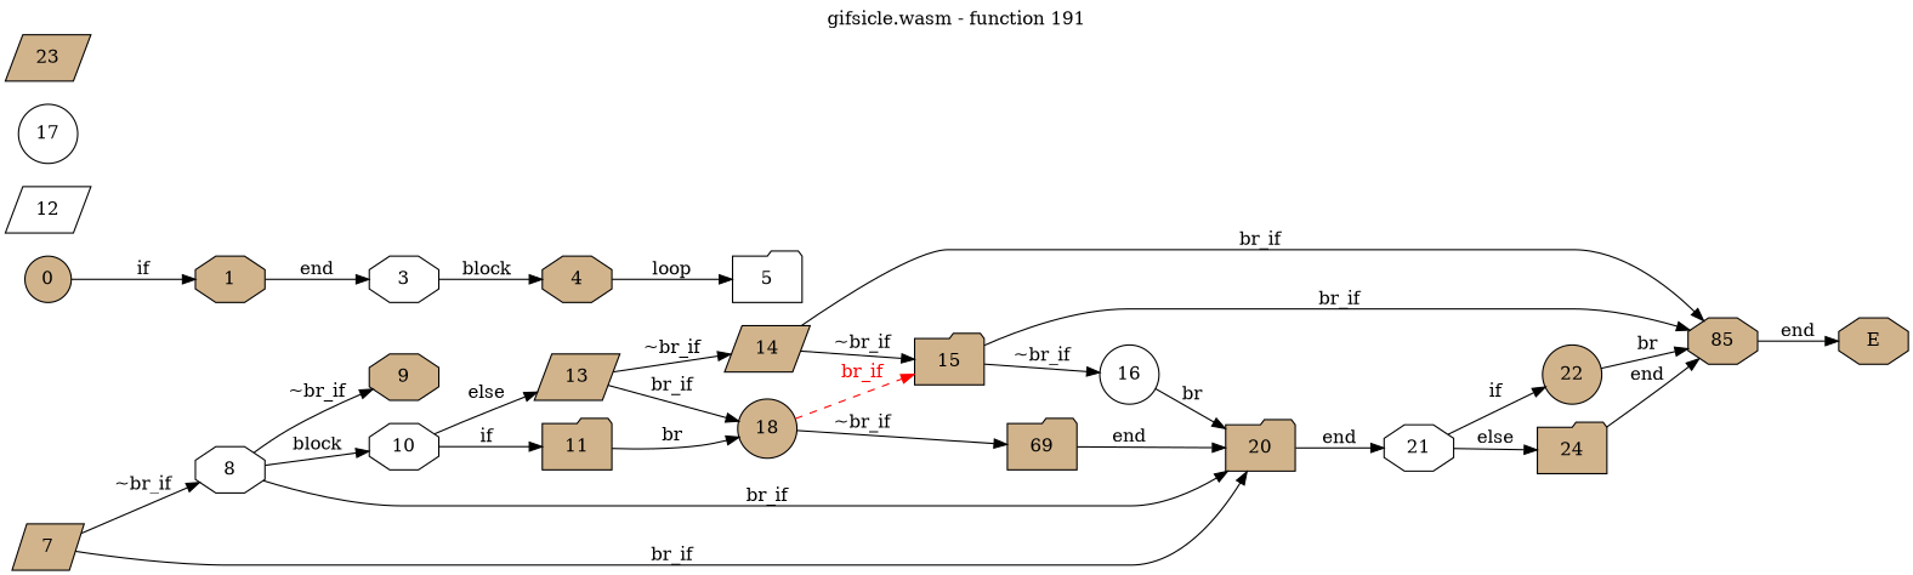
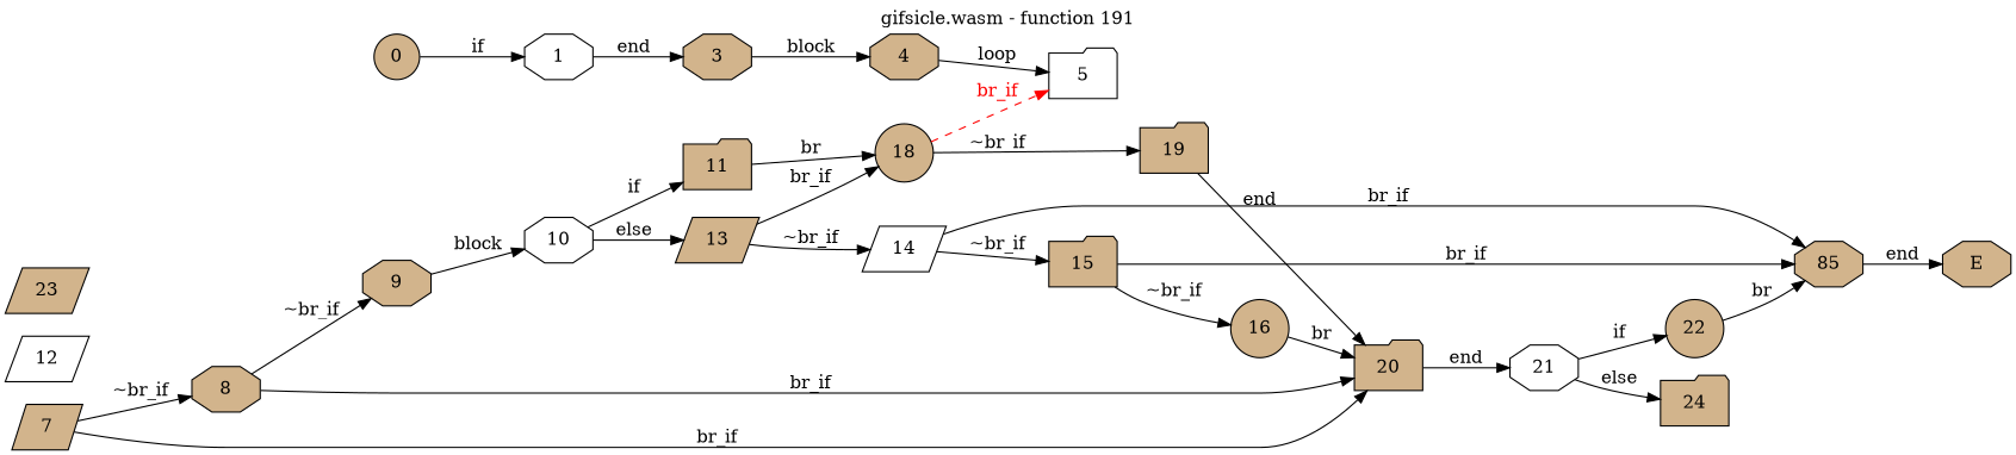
  digraph {
    label="gifsicle.wasm - function 191"
    labelfontcolor=black
    labelfontname=Helvetica
    labelfontsize=16
    labelloc=t
    rankdir=LR
    node [fillcolor=tan shape=octagon style=filled fontcolor=black]
    E [fontcolor=""]
    n2 [label=0 shape=circle]
-   n3 [label=1]
-   n4 [fillcolor=white label=3]
+   n3 [fillcolor=white label=1]
+   n4 [label=3]
    n5 [label=4]
    n6 [fillcolor=white label=5 shape=folder]
    n7 [label=7 shape=parallelogram]
    n8 [label=20 shape=folder]
-   n9 [fillcolor=white label=8]
+   n9 [label=8]
    n10 [fillcolor=white label=21]
    n11 [label=9]
    n12 [fillcolor=white label=10]
    n13 [label=11 shape=folder]
    n14 [label=13 shape=parallelogram]
    n15 [label=18 shape=circle]
-   n16 [label=14 shape=parallelogram]
-   n17 [label=69 shape=folder]
+   n16 [fillcolor=white label=14 shape=parallelogram]
+   n17 [label=19 shape=folder]
    n18 [fillcolor=white label=12 shape=parallelogram]
    n19 [label=15 shape=folder]
    n20 [label=85]
-   n21 [fillcolor=white label=16 shape=circle]
-   n22 [fillcolor=white label=17 shape=circle]
+   n21 [label=16 shape=circle]
    n23 [label=22 shape=circle]
    n24 [label=24 shape=folder]
    n25 [label=23 shape=parallelogram]
    n2 -> n3 [label=if]
    n3 -> n4 [label=end]
    n4 -> n5 [label=block]
    n5 -> n6 [label=loop]
    n7 -> n8 [label=br_if]
    n7 -> n9 [label="~br_if"]
    n8 -> n10 [label=end]
    n9 -> n8 [label=br_if]
    n9 -> n11 [label="~br_if"]
    n10 -> n23 [label=if]
    n10 -> n24 [label=else]
-   n9 -> n12 [label=block]
+   n11 -> n12 [label=block]
    n12 -> n13 [label=if]
    n12 -> n14 [label=else]
    n13 -> n15 [label=br]
    n14 -> n15 [label=br_if]
    n14 -> n16 [label="~br_if"]
-   n15 -> n19 [color=red fontcolor=red label=br_if style=dashed]
+   n15 -> n6 [color=red fontcolor=red label=br_if style=dashed]
    n15 -> n17 [label="~br_if"]
    n16 -> n19 [label="~br_if"]
    n16 -> n20 [label=br_if]
    n17 -> n8 [label=end]
    n19 -> n20 [label=br_if]
    n19 -> n21 [label="~br_if"]
    n20 -> E [label=end]
    n21 -> n8 [label=br]
    n23 -> n20 [label=br]
-   n24 -> n20 [label=end]
  }
